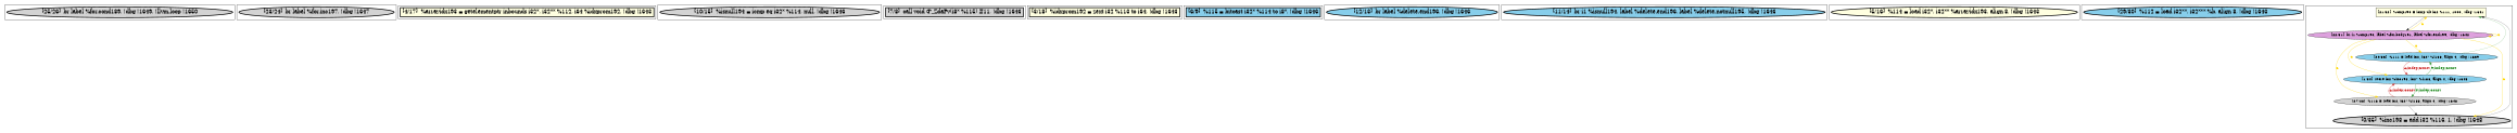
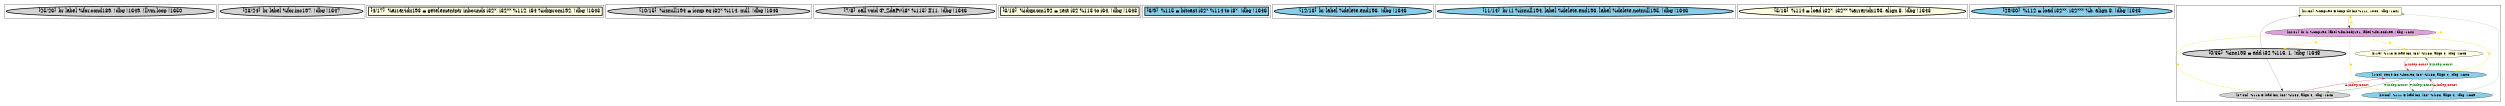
  digraph {
    node [fillcolor=lightgrey fontsize=20 penwidth=3.0 shape=ellipse style=filled]
    edge [color=gold fontcolor=gold penwidth=1.0 style=solid]
    n1 [label="[25/26]  br label %for.cond189, !dbg !1649, !llvm.loop !1650"]
    n2 [label="[23/24]  br label %for.inc197, !dbg !1647"]
    n3 [fillcolor=lightyellow label="[4/17]  %arrayidx193 = getelementptr inbounds i32*, i32** %112, i64 %idxprom192, !dbg !1643" shape=rectangle]
    n4 [label="[10/15]  %isnull194 = icmp eq i32* %114, null, !dbg !1646"]
-   n5 [label="[7/8]  call void @_ZdaPv(i8* %115) #11, !dbg !1646" shape=box]
+   n5 [label="[7/8]  call void @_ZdaPv(i8* %115) #11, !dbg !1646"]
    n6 [fillcolor=lightyellow label="[3/18]  %idxprom192 = zext i32 %113 to i64, !dbg !1643" shape=rectangle]
    n7 [fillcolor=skyblue label="[6/9]  %115 = bitcast i32* %114 to i8*, !dbg !1646" shape=rectangle]
    n8 [fillcolor=skyblue label="[12/13]  br label %delete.end196, !dbg !1646"]
    n9 [fillcolor=skyblue label="[11/14]  br i1 %isnull194, label %delete.end196, label %delete.notnull195, !dbg !1646"]
    n10 [fillcolor=lightyellow label="[5/16]  %114 = load i32*, i32** %arrayidx193, align 8, !dbg !1643"]
    n11 [fillcolor=skyblue label="[29/30]  %112 = load i32**, i32*** %b, align 8, !dbg !1643"]
    n12 [fillcolor=lightyellow label="[21/32]  %cmp190 = icmp ult i32 %111, 1000, !dbg !1641" shape=rectangle fontsize="" penwidth=""]
    n13 [fillcolor=plum label="[22/31]  br i1 %cmp190, label %for.body191, label %for.end199, !dbg !1642" fontsize="" penwidth=""]
    n14 [label="[27/28]  %116 = load i32, i32* %i188, align 4, !dbg !1648" fontsize="" penwidth=""]
    n15 [label="[0/35]  %inc198 = add i32 %116, 1, !dbg !1648"]
    n16 [fillcolor=skyblue label="[1/34]  store i32 %inc198, i32* %i188, align 4, !dbg !1648" fontsize="" penwidth=""]
    n17 [fillcolor=skyblue label="[20/33]  %111 = load i32, i32* %i188, align 4, !dbg !1639" fontsize="" penwidth=""]
+   n18 [fillcolor=lightyellow label="[2/19]  %113 = load i32, i32* %i188, align 4, !dbg !1645" fontsize="" penwidth=""]
    subgraph cluster_1 {
      n1
    }
    subgraph cluster_2 {
      n2
    }
    subgraph cluster_3 {
      n3
    }
    subgraph cluster_4 {
      n4
    }
    subgraph cluster_5 {
      n5
    }
    subgraph cluster_6 {
      n6
    }
    subgraph cluster_7 {
      n7
    }
    subgraph cluster_8 {
      n8
    }
    subgraph cluster_9 {
      n9
    }
    subgraph cluster_10 {
      n10
    }
    subgraph cluster_11 {
      n11
    }
    subgraph cluster_12 {
      n12
      n13
      n14
      n15
      n16
      n17
+     n18
    }
    n12 -> n13 [color=black fontcolor=black penwidth=0.5]
    n13 -> n12 [label=C]
    n13 -> n13 [label=C]
    n13 -> n14 [label=C]
    n13 -> n15 [label=C]
    n13 -> n16 [label=C]
    n13 -> n17 [label=C]
-   n14 -> n15 [color=black fontcolor=black penwidth=0.5]
+   n13 -> n18 [label=C]
+   n15 -> n14 [color=black fontcolor=black penwidth=0.5]
    n14 -> n16 [color=firebrick3 fontcolor=firebrick3 label="A|indep|Const"]
    n15 -> n12 [color=black fontcolor=black penwidth=0.5]
    n16 -> n14 [color=forestgreen fontcolor=forestgreen label="T|indep|Const"]
    n16 -> n17 [color=forestgreen fontcolor=forestgreen label="T|indep|Const"]
+   n16 -> n18 [color=forestgreen fontcolor=forestgreen label="T|indep|Const"]
    n17 -> n12 [color=forestgreen fontcolor=black penwidth=0.5]
    n17 -> n16 [color=firebrick3 fontcolor=firebrick3 label="A|indep|Const"]
+   n18 -> n16 [color=firebrick3 fontcolor=firebrick3 label="A|indep|Const"]
  }
